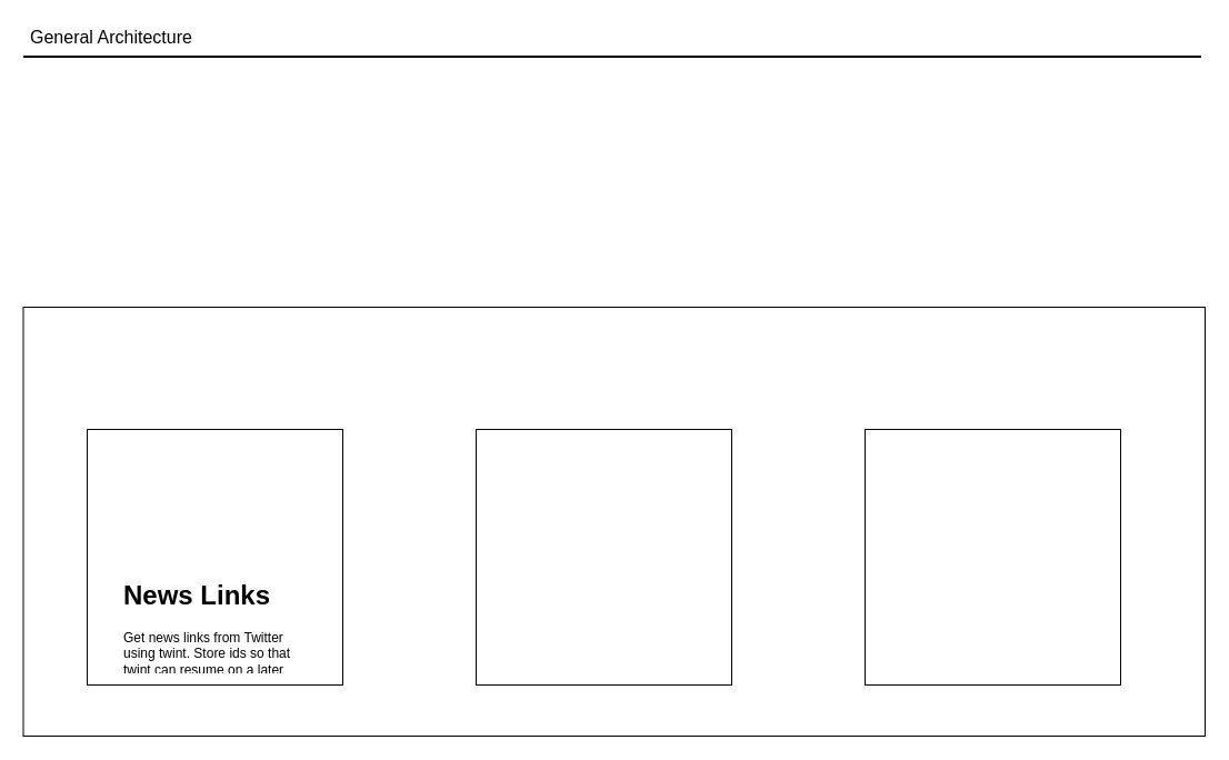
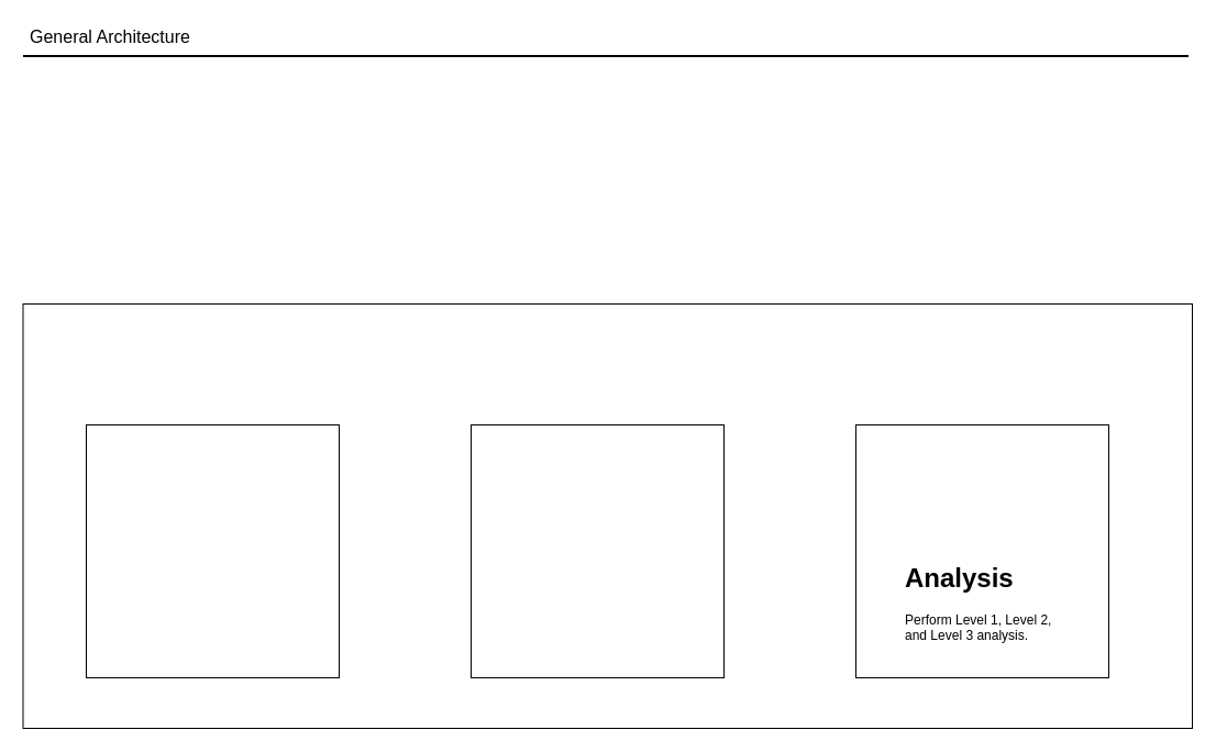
  <mxCell id="0" />
  <mxCell id="1" parent="0" />
  <mxCell id="2" value="" style="rounded=0;whiteSpace=wrap;html=1;" vertex="1" parent="1"><mxGeometry x="20.5" y="276" width="1063.5" height="386" as="geometry" /></mxCell>
  <mxCell id="3" value="" style="whiteSpace=wrap;html=1;aspect=fixed;" vertex="1" parent="1"><mxGeometry x="428" y="386" width="230" height="230" as="geometry" /></mxCell>
  <mxCell id="4" value="" style="whiteSpace=wrap;html=1;aspect=fixed;" vertex="1" parent="1"><mxGeometry x="778" y="386" width="230" height="230" as="geometry" /></mxCell>
  <mxCell id="5" value="" style="whiteSpace=wrap;html=1;aspect=fixed;" vertex="1" parent="1"><mxGeometry x="78" y="386" width="230" height="230" as="geometry" /></mxCell>
  <mxCell id="6" value="General Architecture&lt;br&gt;" style="text;html=1;resizable=0;points=[];autosize=1;align=left;verticalAlign=top;spacingTop=-4;fontSize=16;" parent="1" vertex="1"><mxGeometry x="24.5" y="20.5" width="160" height="20" as="geometry" /></mxCell>
  <mxCell id="7" value="" style="line;strokeWidth=2;html=1;fontSize=14;" parent="1" vertex="1"><mxGeometry x="20.5" y="45.5" width="1060" height="10" as="geometry" /></mxCell>
  <mxCell id="8" value="" style="shape=image;html=1;verticalAlign=top;verticalLabelPosition=bottom;labelBackgroundColor=#ffffff;imageAspect=0;aspect=fixed;image=https://cdn2.iconfinder.com/data/icons/social-hand-drawn-icons/64/social_54-128.png" vertex="1" parent="1"><mxGeometry x="135.5" y="428" width="88" height="88" as="geometry" /></mxCell>
  <mxCell id="9" value="" style="shape=image;html=1;verticalAlign=top;verticalLabelPosition=bottom;labelBackgroundColor=#ffffff;imageAspect=0;aspect=fixed;image=https://cdn4.iconfinder.com/data/icons/markerstyle_icons/PNG/64px/link.png" vertex="1" parent="1"><mxGeometry x="498" y="428" width="72" height="72" as="geometry" /></mxCell>
  <mxCell id="10" value="" style="shape=image;html=1;verticalAlign=top;verticalLabelPosition=bottom;labelBackgroundColor=#ffffff;imageAspect=0;aspect=fixed;image=https://cdn0.iconfinder.com/data/icons/news-and-magazine/512/news-128.png" vertex="1" parent="1"><mxGeometry x="858" y="441" width="59" height="59" as="geometry" /></mxCell>
- <mxCell id="11" value="&lt;h1&gt;News Links&lt;/h1&gt;&lt;p&gt;Get news links from Twitter using twint. Store ids so that twint can resume on a later date.&lt;/p&gt;" style="text;html=1;strokeColor=none;fillColor=none;spacing=5;spacingTop=-20;whiteSpace=wrap;overflow=hidden;rounded=0;" vertex="1" parent="1"><mxGeometry x="106" y="516" width="172" height="90" as="geometry" /></mxCell>
  <mxCell id="12" value="" style="shape=image;html=1;verticalAlign=top;verticalLabelPosition=bottom;labelBackgroundColor=#ffffff;imageAspect=0;aspect=fixed;image=https://cdn1.iconfinder.com/data/icons/feather-2/24/github-128.png" vertex="1" parent="1"><mxGeometry x="115.5" y="134" width="128" height="128" as="geometry" /></mxCell>
+ <mxCell id="13" value="&lt;h1&gt;Analysis&lt;/h1&gt;&lt;p&gt;Perform Level 1, Level 2, and Level 3 analysis.&lt;/p&gt;" style="text;html=1;strokeColor=none;fillColor=none;spacing=5;spacingTop=-20;whiteSpace=wrap;overflow=hidden;rounded=0;" vertex="1" parent="1"><mxGeometry x="818" y="506" width="150" height="100" as="geometry" /></mxCell>
  <mxCell id="14" value="" style="shape=image;html=1;verticalAlign=top;verticalLabelPosition=bottom;labelBackgroundColor=#ffffff;imageAspect=0;aspect=fixed;image=https://cdn1.iconfinder.com/data/icons/feather-2/24/github-128.png" vertex="1" parent="1"><mxGeometry x="489" y="134" width="128" height="128" as="geometry" /></mxCell>
  <mxCell id="15" value="" style="shape=image;html=1;verticalAlign=top;verticalLabelPosition=bottom;labelBackgroundColor=#ffffff;imageAspect=0;aspect=fixed;image=https://cdn1.iconfinder.com/data/icons/feather-2/24/github-128.png" vertex="1" parent="1"><mxGeometry x="868" y="134" width="128" height="128" as="geometry" /></mxCell>
  <mxCell id="16" value="" style="shape=image;html=1;verticalAlign=top;verticalLabelPosition=bottom;labelBackgroundColor=#ffffff;imageAspect=0;aspect=fixed;image=https://cdn1.iconfinder.com/data/icons/simple-icons/128/heroku-128-black.png" vertex="1" parent="1"><mxGeometry x="1008" y="276" width="70" height="70" as="geometry" /></mxCell>
  <mxCell id="17" value="" style="shape=image;html=1;verticalAlign=top;verticalLabelPosition=bottom;labelBackgroundColor=#ffffff;imageAspect=0;aspect=fixed;image=https://cdn0.iconfinder.com/data/icons/common-file-extensions-audio-documents/24/ext_csv-128.png" vertex="1" parent="1"><mxGeometry x="338" y="476" width="60" height="60" as="geometry" /></mxCell>
  <mxCell id="18" value="" style="shape=image;html=1;verticalAlign=top;verticalLabelPosition=bottom;labelBackgroundColor=#ffffff;imageAspect=0;aspect=fixed;image=https://cdn0.iconfinder.com/data/icons/common-file-extensions-audio-documents/24/ext_csv-128.png" vertex="1" parent="1"><mxGeometry x="688" y="476" width="60" height="60" as="geometry" /></mxCell>
  <mxCell id="19" value="" style="shape=image;html=1;verticalAlign=top;verticalLabelPosition=bottom;labelBackgroundColor=#ffffff;imageAspect=0;aspect=fixed;image=https://cdn0.iconfinder.com/data/icons/common-file-extensions-audio-documents/24/ext_csv-128.png" vertex="1" parent="1"><mxGeometry x="1013" y="476" width="60" height="60" as="geometry" /></mxCell>
